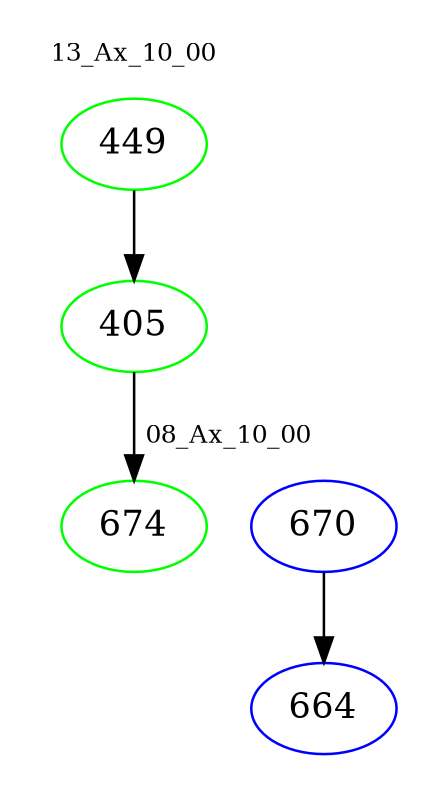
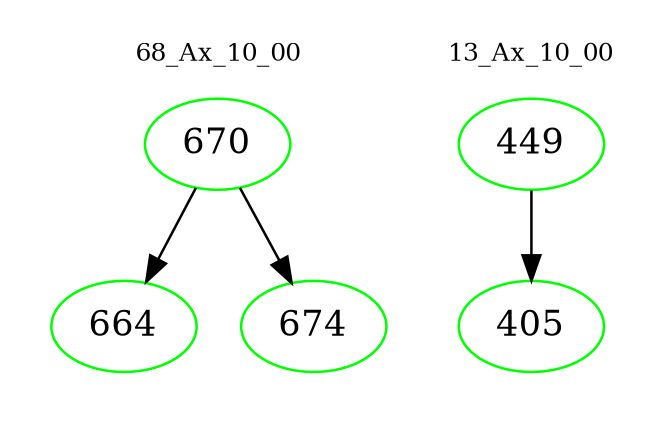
  digraph {
    node [color=green]
    edge [color=black]
-   n1 [color=blue label=670]
-   n2 [color=blue label=664]
+   n1 [label=670]
+   n2 [label=664]
    n3 [label=674]
    n4 [label=449]
    n5 [label=405]
    subgraph cluster_1 {
      color=white
      fontsize=10
-     label="08_Ax_10_00"
+     label="68_Ax_10_00"
      n1
      n2
      n3
    }
    subgraph cluster_2 {
      color=white
      fontsize=10
      label="13_Ax_10_00"
      n4
      n5
    }
    n1 -> n2
-   n5 -> n3
+   n1 -> n3
    n4 -> n5
  }
